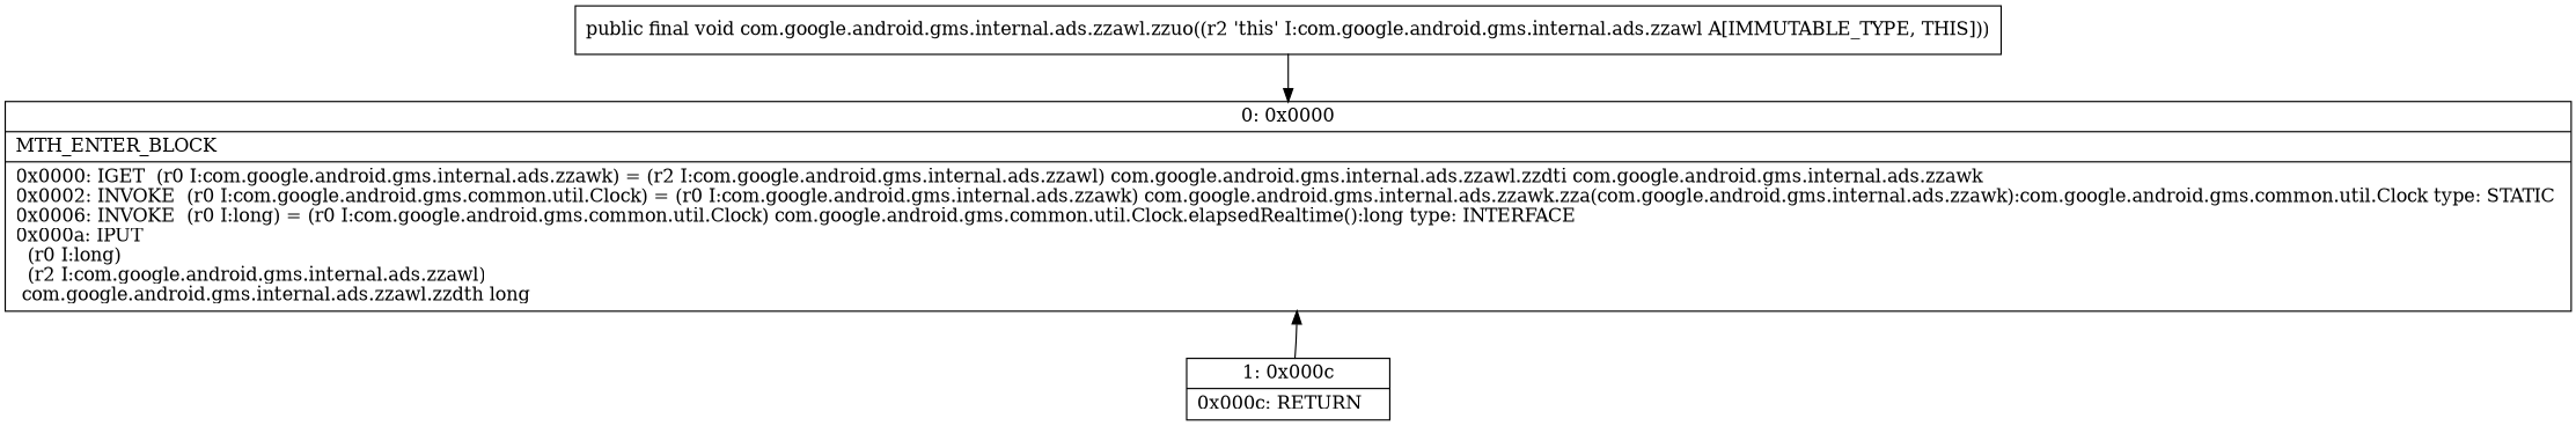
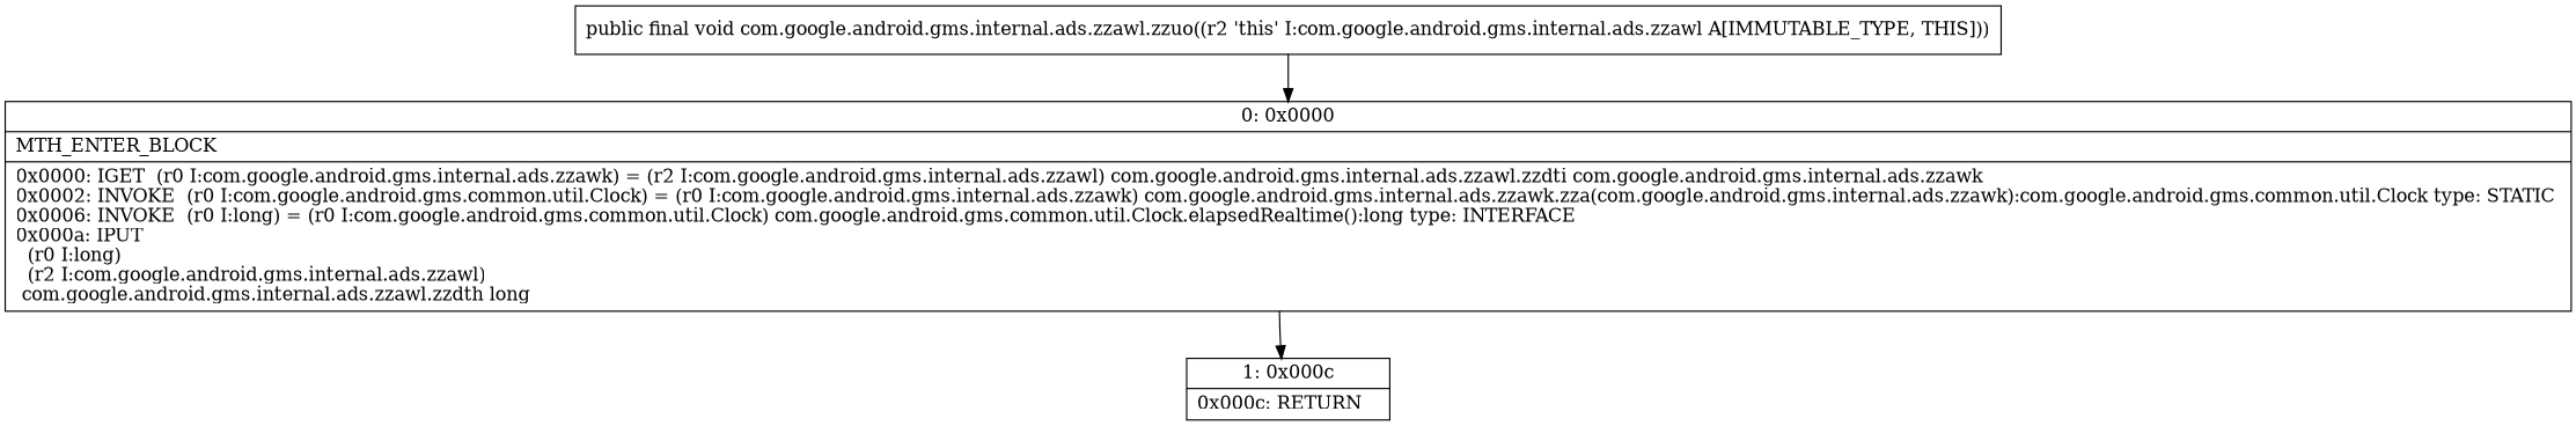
  digraph {
    node [shape=record]
    n1 [label="{0\:\ 0x0000|MTH_ENTER_BLOCK\l|0x0000: IGET  (r0 I:com.google.android.gms.internal.ads.zzawk) = (r2 I:com.google.android.gms.internal.ads.zzawl) com.google.android.gms.internal.ads.zzawl.zzdti com.google.android.gms.internal.ads.zzawk \l0x0002: INVOKE  (r0 I:com.google.android.gms.common.util.Clock) = (r0 I:com.google.android.gms.internal.ads.zzawk) com.google.android.gms.internal.ads.zzawk.zza(com.google.android.gms.internal.ads.zzawk):com.google.android.gms.common.util.Clock type: STATIC \l0x0006: INVOKE  (r0 I:long) = (r0 I:com.google.android.gms.common.util.Clock) com.google.android.gms.common.util.Clock.elapsedRealtime():long type: INTERFACE \l0x000a: IPUT  \l  (r0 I:long)\l  (r2 I:com.google.android.gms.internal.ads.zzawl)\l com.google.android.gms.internal.ads.zzawl.zzdth long \l}"]
    n2 [label="{1\:\ 0x000c|0x000c: RETURN   \l}"]
    n3 [label="{public final void com.google.android.gms.internal.ads.zzawl.zzuo((r2 'this' I:com.google.android.gms.internal.ads.zzawl A[IMMUTABLE_TYPE, THIS])) }"]
-   n2 -> n1
+   n1 -> n2
    n3 -> n1
  }
